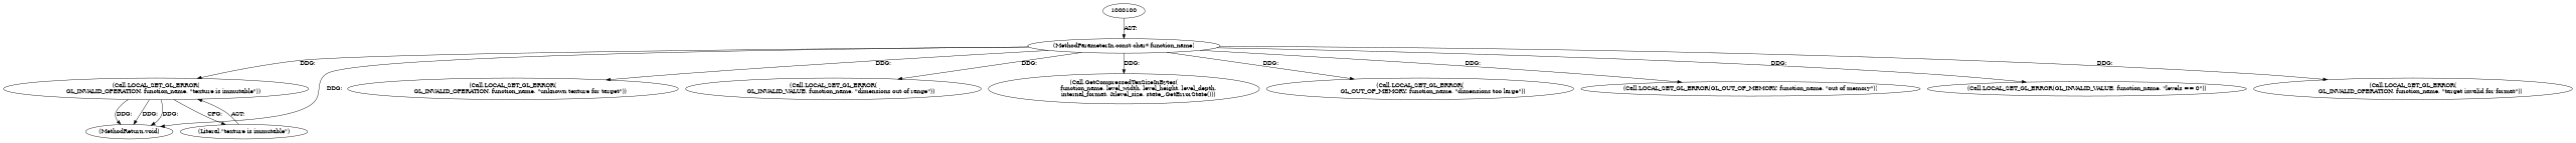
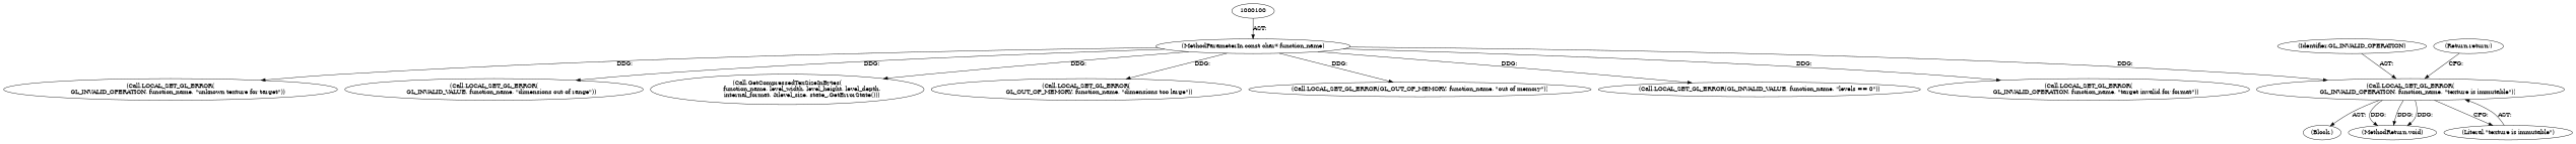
  digraph {
    n1 [label="(Call,LOCAL_SET_GL_ERROR(\n        GL_INVALID_OPERATION, function_name, \"texture is immutable\"))"]
+   n2 [label="(Block,)"]
    n3 [label="(MethodReturn,void)"]
    n4 [label="(Literal,\"texture is immutable\")"]
    n5 [label="(MethodParameterIn,const char* function_name)"]
    n6 [label="(Call,LOCAL_SET_GL_ERROR(\n        GL_INVALID_OPERATION, function_name, \"unknown texture for target\"))"]
    n7 [label="(Call,LOCAL_SET_GL_ERROR(\n        GL_INVALID_VALUE, function_name, \"dimensions out of range\"))"]
    n8 [label="(Call,GetCompressedTexSizeInBytes(\n                function_name, level_width, level_height, level_depth,\n                internal_format, &level_size, state_.GetErrorState()))"]
    n9 [label="(Call,LOCAL_SET_GL_ERROR(\n              GL_OUT_OF_MEMORY, function_name, \"dimensions too large\"))"]
    n10 [label="(Call,LOCAL_SET_GL_ERROR(GL_OUT_OF_MEMORY, function_name, \"out of memory\"))"]
    n11 [label="(Call,LOCAL_SET_GL_ERROR(GL_INVALID_VALUE, function_name, \"levels == 0\"))"]
    n12 [label="(Call,LOCAL_SET_GL_ERROR(\n        GL_INVALID_OPERATION, function_name, \"target invalid for format\"))"]
    1000100
+   n14 [label="(Identifier,GL_INVALID_OPERATION)"]
+   n15 [label="(Return,return;)"]
+   n1 -> n2 [label="AST: "]
    n1 -> n3 [label="DDG: "]
    n1 -> n3 [label="DDG: "]
    n1 -> n3 [label="DDG: "]
    n1 -> n4 [label="CFG: "]
    n4 -> n1 [label="AST: "]
    n5 -> n1 [label="DDG: "]
-   n5 -> n3 [label="DDG: "]
    n5 -> n6 [label="DDG: "]
    n5 -> n7 [label="DDG: "]
    n5 -> n8 [label="DDG: "]
    n5 -> n9 [label="DDG: "]
    n5 -> n10 [label="DDG: "]
    n5 -> n11 [label="DDG: "]
    n5 -> n12 [label="DDG: "]
    1000100 -> n5 [label="AST: "]
+   n14 -> n1 [label="AST: "]
+   n15 -> n1 [label="CFG: "]
  }
